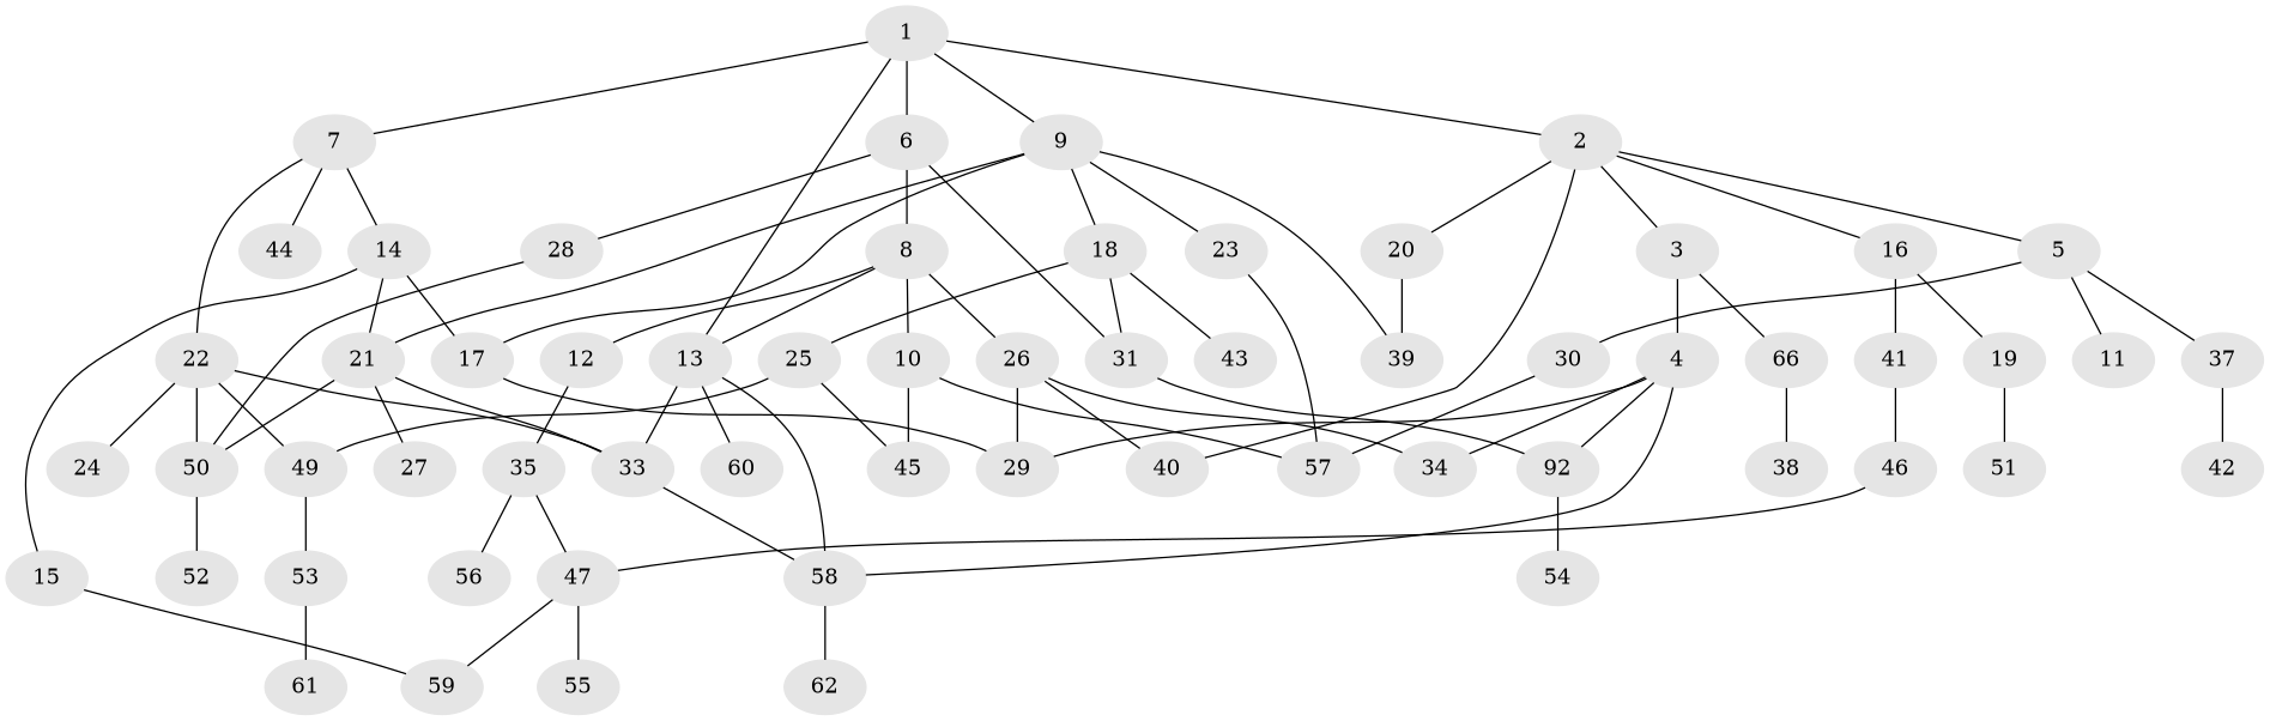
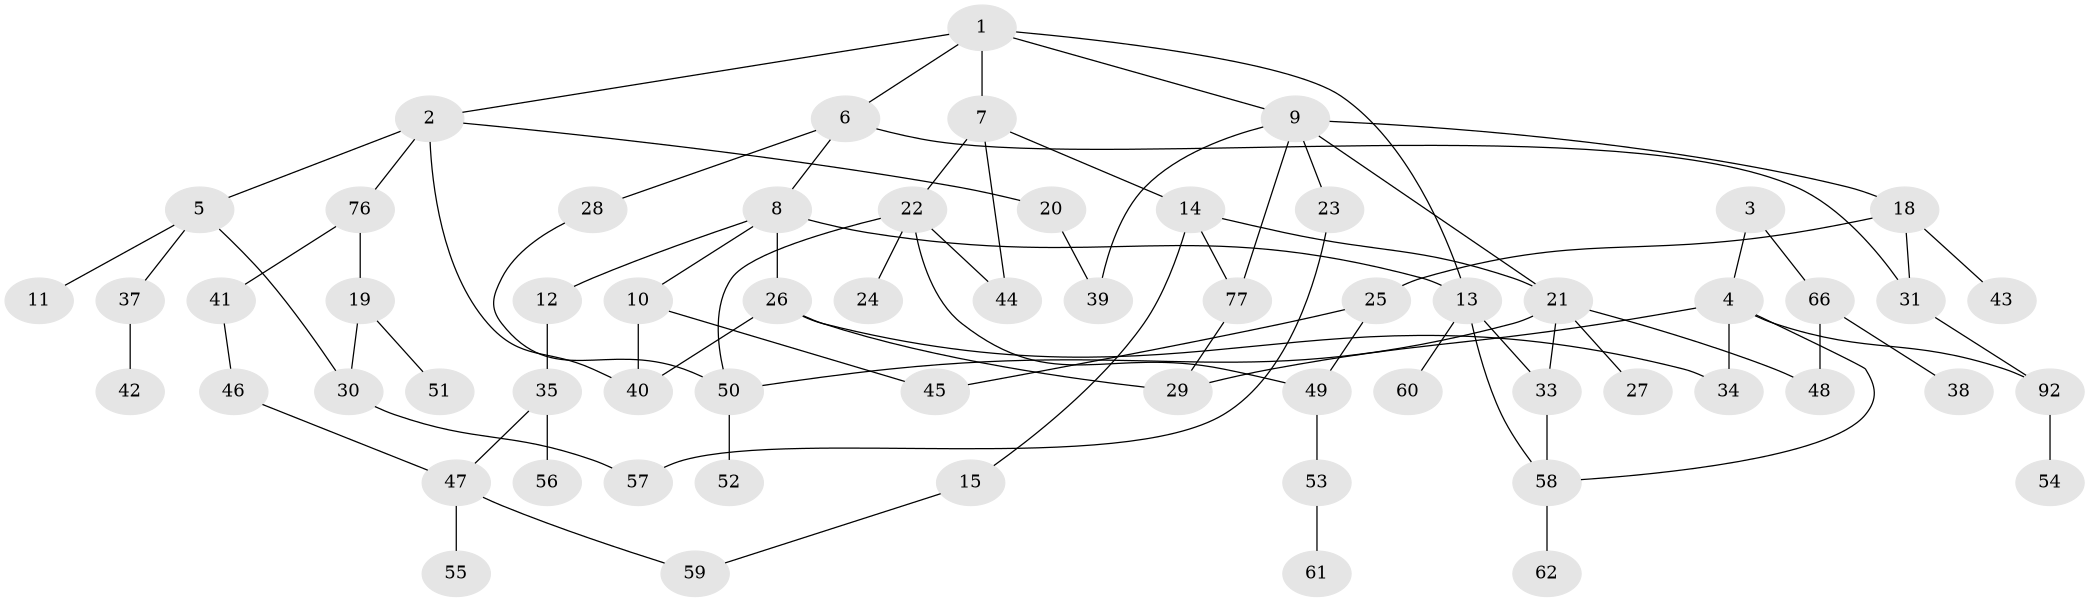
  graph {
    node [color=gray90 style=filled]
    1
    2
    6
    7
    9
    13
    3
    5
-   16
+   16 [label=76]
    20
    40
    8
    28
    31
    14
    22
    44
-   17
+   17 [label=77]
    18
    21
    23
    39
    58
    33
    60
    4
    n27 [label=66]
    11
    30
    37
    19
    41
    29
    n34 [label=92]
    34
+   48
    38
    54
    62
    57
    42
    10
    12
    26
    50
    15
    24
    49
    45
    35
    25
    43
    27
    47
    56
    59
    51
    46
    52
    53
    55
    61
    1 -- 2
    1 -- 6
    1 -- 7
    1 -- 9
    1 -- 13
-   2 -- 3
    2 -- 5
    2 -- 16
    2 -- 20
    2 -- 40
    6 -- 8
    6 -- 28
    6 -- 31
    7 -- 14
    7 -- 22
    7 -- 44
    9 -- 17
    9 -- 18
    9 -- 21
    9 -- 23
    9 -- 39
    13 -- 58
    13 -- 33
    13 -- 60
    3 -- 4
    3 -- n27
    5 -- 11
    5 -- 30
    5 -- 37
    16 -- 19
    16 -- 41
    20 -- 39
    8 -- 13
    8 -- 10
    8 -- 12
    8 -- 26
    28 -- 50
    31 -- n34
    14 -- 17
    14 -- 21
    14 -- 15
-   22 -- 33
+   22 -- 44
    22 -- 50
    22 -- 24
    22 -- 49
    17 -- 29
    18 -- 31
    18 -- 25
    18 -- 43
    21 -- 33
+   21 -- 48
    21 -- 50
    21 -- 27
    23 -- 57
    58 -- 62
    33 -- 58
    4 -- 58
    4 -- 29
    4 -- n34
    4 -- 34
+   n27 -- 48
    n27 -- 38
    30 -- 57
    37 -- 42
+   19 -- 30
    19 -- 51
    41 -- 46
    n34 -- 54
-   10 -- 57
+   10 -- 40
    10 -- 45
    12 -- 35
    26 -- 40
    26 -- 29
    26 -- 34
    50 -- 52
    15 -- 59
    49 -- 53
    35 -- 47
    35 -- 56
    25 -- 49
    25 -- 45
    47 -- 59
    47 -- 55
    46 -- 47
    53 -- 61
  }
